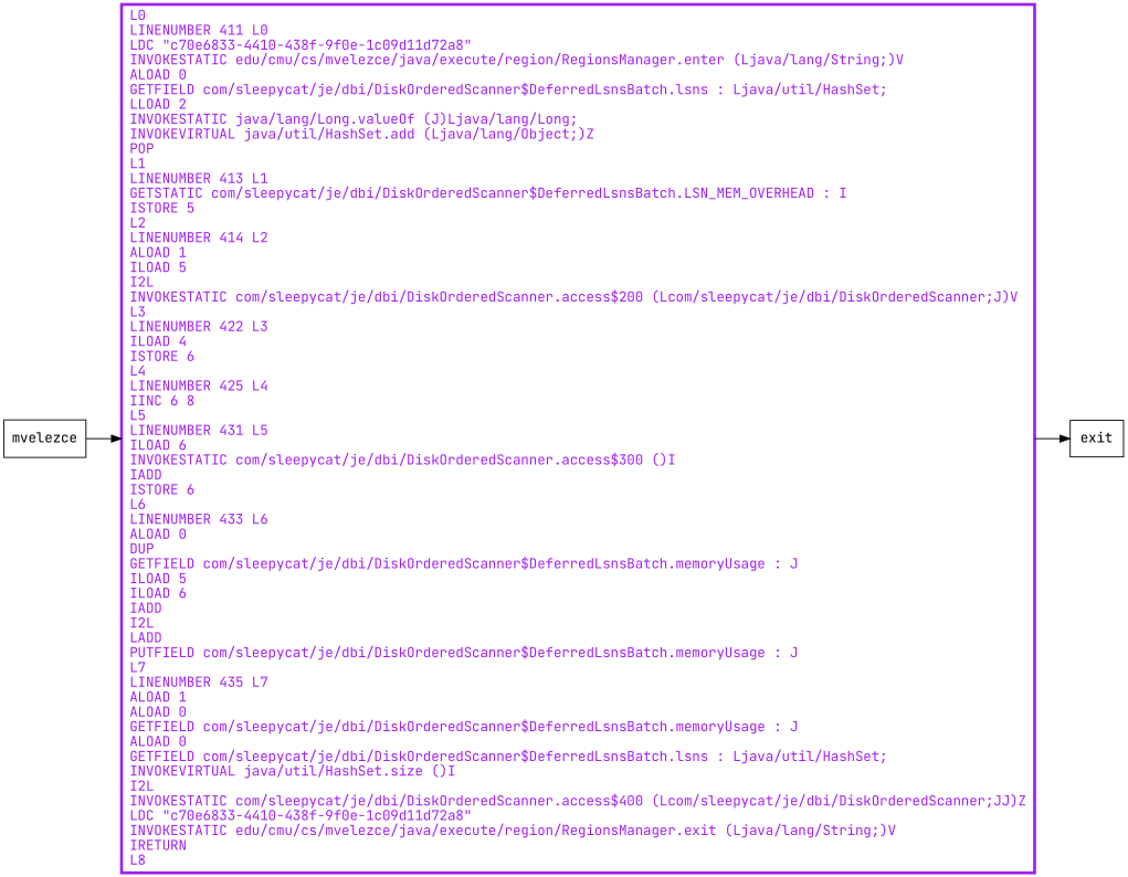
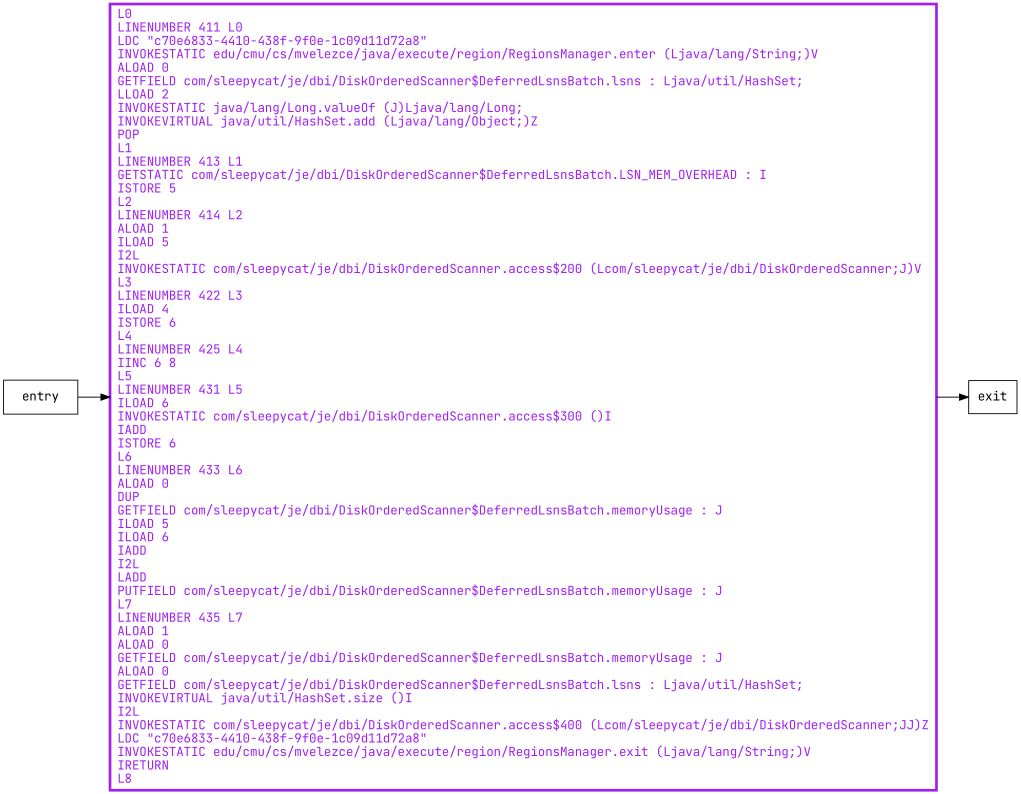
  digraph {
    rankdir=LR
    fontname="JetBrains Mono"
    node [shape=record fontname="JetBrains Mono"]
    edge [fontname="JetBrains Mono"]
    n1 [color=purple fontcolor=purple label="L0\lLINENUMBER 411 L0\lLDC \"c70e6833-4410-438f-9f0e-1c09d11d72a8\"\lINVOKESTATIC edu/cmu/cs/mvelezce/java/execute/region/RegionsManager.enter (Ljava/lang/String;)V\lALOAD 0\lGETFIELD com/sleepycat/je/dbi/DiskOrderedScanner$DeferredLsnsBatch.lsns : Ljava/util/HashSet;\lLLOAD 2\lINVOKESTATIC java/lang/Long.valueOf (J)Ljava/lang/Long;\lINVOKEVIRTUAL java/util/HashSet.add (Ljava/lang/Object;)Z\lPOP\lL1\lLINENUMBER 413 L1\lGETSTATIC com/sleepycat/je/dbi/DiskOrderedScanner$DeferredLsnsBatch.LSN_MEM_OVERHEAD : I\lISTORE 5\lL2\lLINENUMBER 414 L2\lALOAD 1\lILOAD 5\lI2L\lINVOKESTATIC com/sleepycat/je/dbi/DiskOrderedScanner.access$200 (Lcom/sleepycat/je/dbi/DiskOrderedScanner;J)V\lL3\lLINENUMBER 422 L3\lILOAD 4\lISTORE 6\lL4\lLINENUMBER 425 L4\lIINC 6 8\lL5\lLINENUMBER 431 L5\lILOAD 6\lINVOKESTATIC com/sleepycat/je/dbi/DiskOrderedScanner.access$300 ()I\lIADD\lISTORE 6\lL6\lLINENUMBER 433 L6\lALOAD 0\lDUP\lGETFIELD com/sleepycat/je/dbi/DiskOrderedScanner$DeferredLsnsBatch.memoryUsage : J\lILOAD 5\lILOAD 6\lIADD\lI2L\lLADD\lPUTFIELD com/sleepycat/je/dbi/DiskOrderedScanner$DeferredLsnsBatch.memoryUsage : J\lL7\lLINENUMBER 435 L7\lALOAD 1\lALOAD 0\lGETFIELD com/sleepycat/je/dbi/DiskOrderedScanner$DeferredLsnsBatch.memoryUsage : J\lALOAD 0\lGETFIELD com/sleepycat/je/dbi/DiskOrderedScanner$DeferredLsnsBatch.lsns : Ljava/util/HashSet;\lINVOKEVIRTUAL java/util/HashSet.size ()I\lI2L\lINVOKESTATIC com/sleepycat/je/dbi/DiskOrderedScanner.access$400 (Lcom/sleepycat/je/dbi/DiskOrderedScanner;JJ)Z\lLDC \"c70e6833-4410-438f-9f0e-1c09d11d72a8\"\lINVOKESTATIC edu/cmu/cs/mvelezce/java/execute/region/RegionsManager.exit (Ljava/lang/String;)V\lIRETURN\lL8\l" penwidth=3]
    exit
-   entry [label=mvelezce]
+   entry
    n1 -> exit
    entry -> n1
  }
